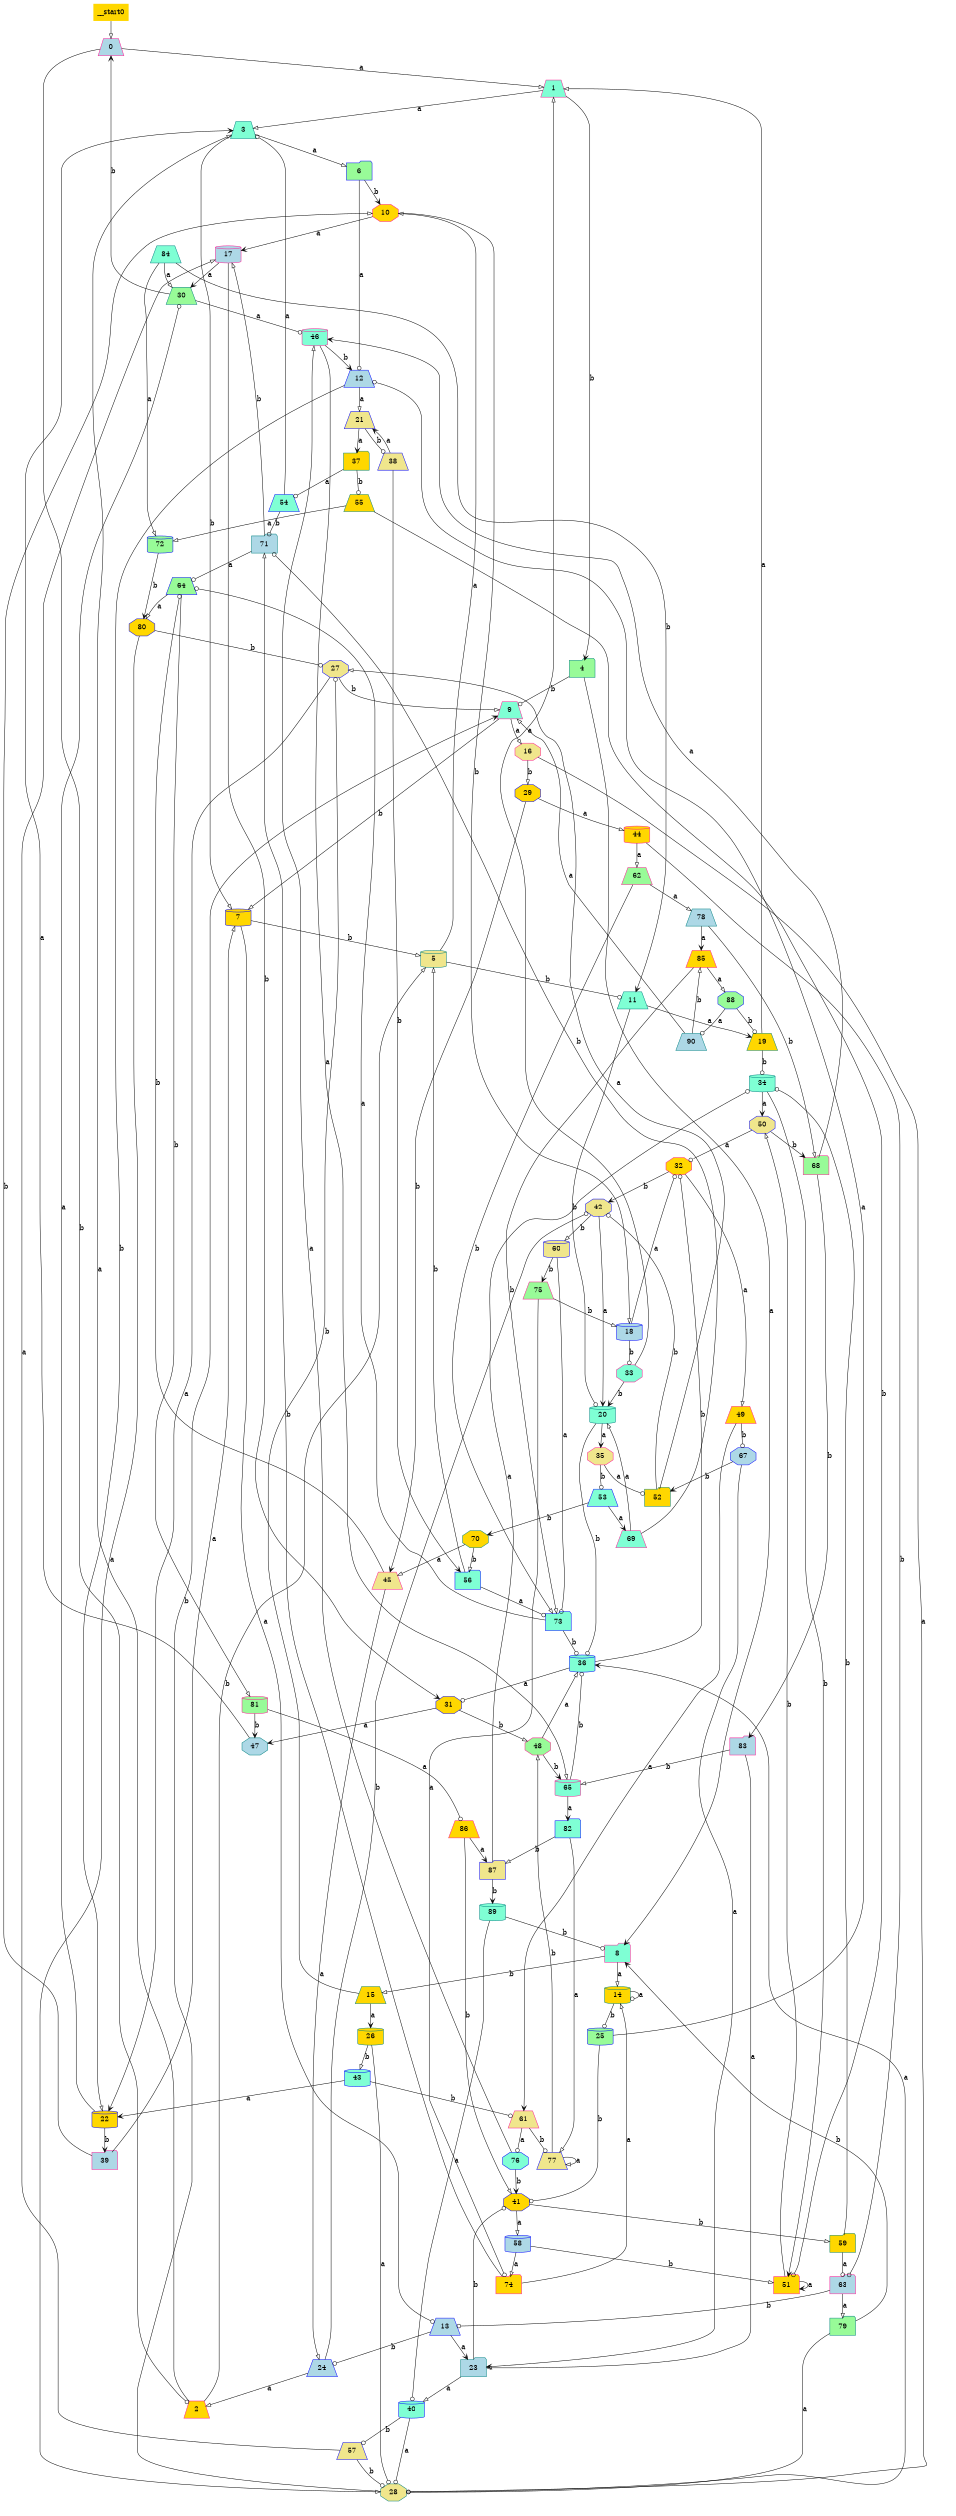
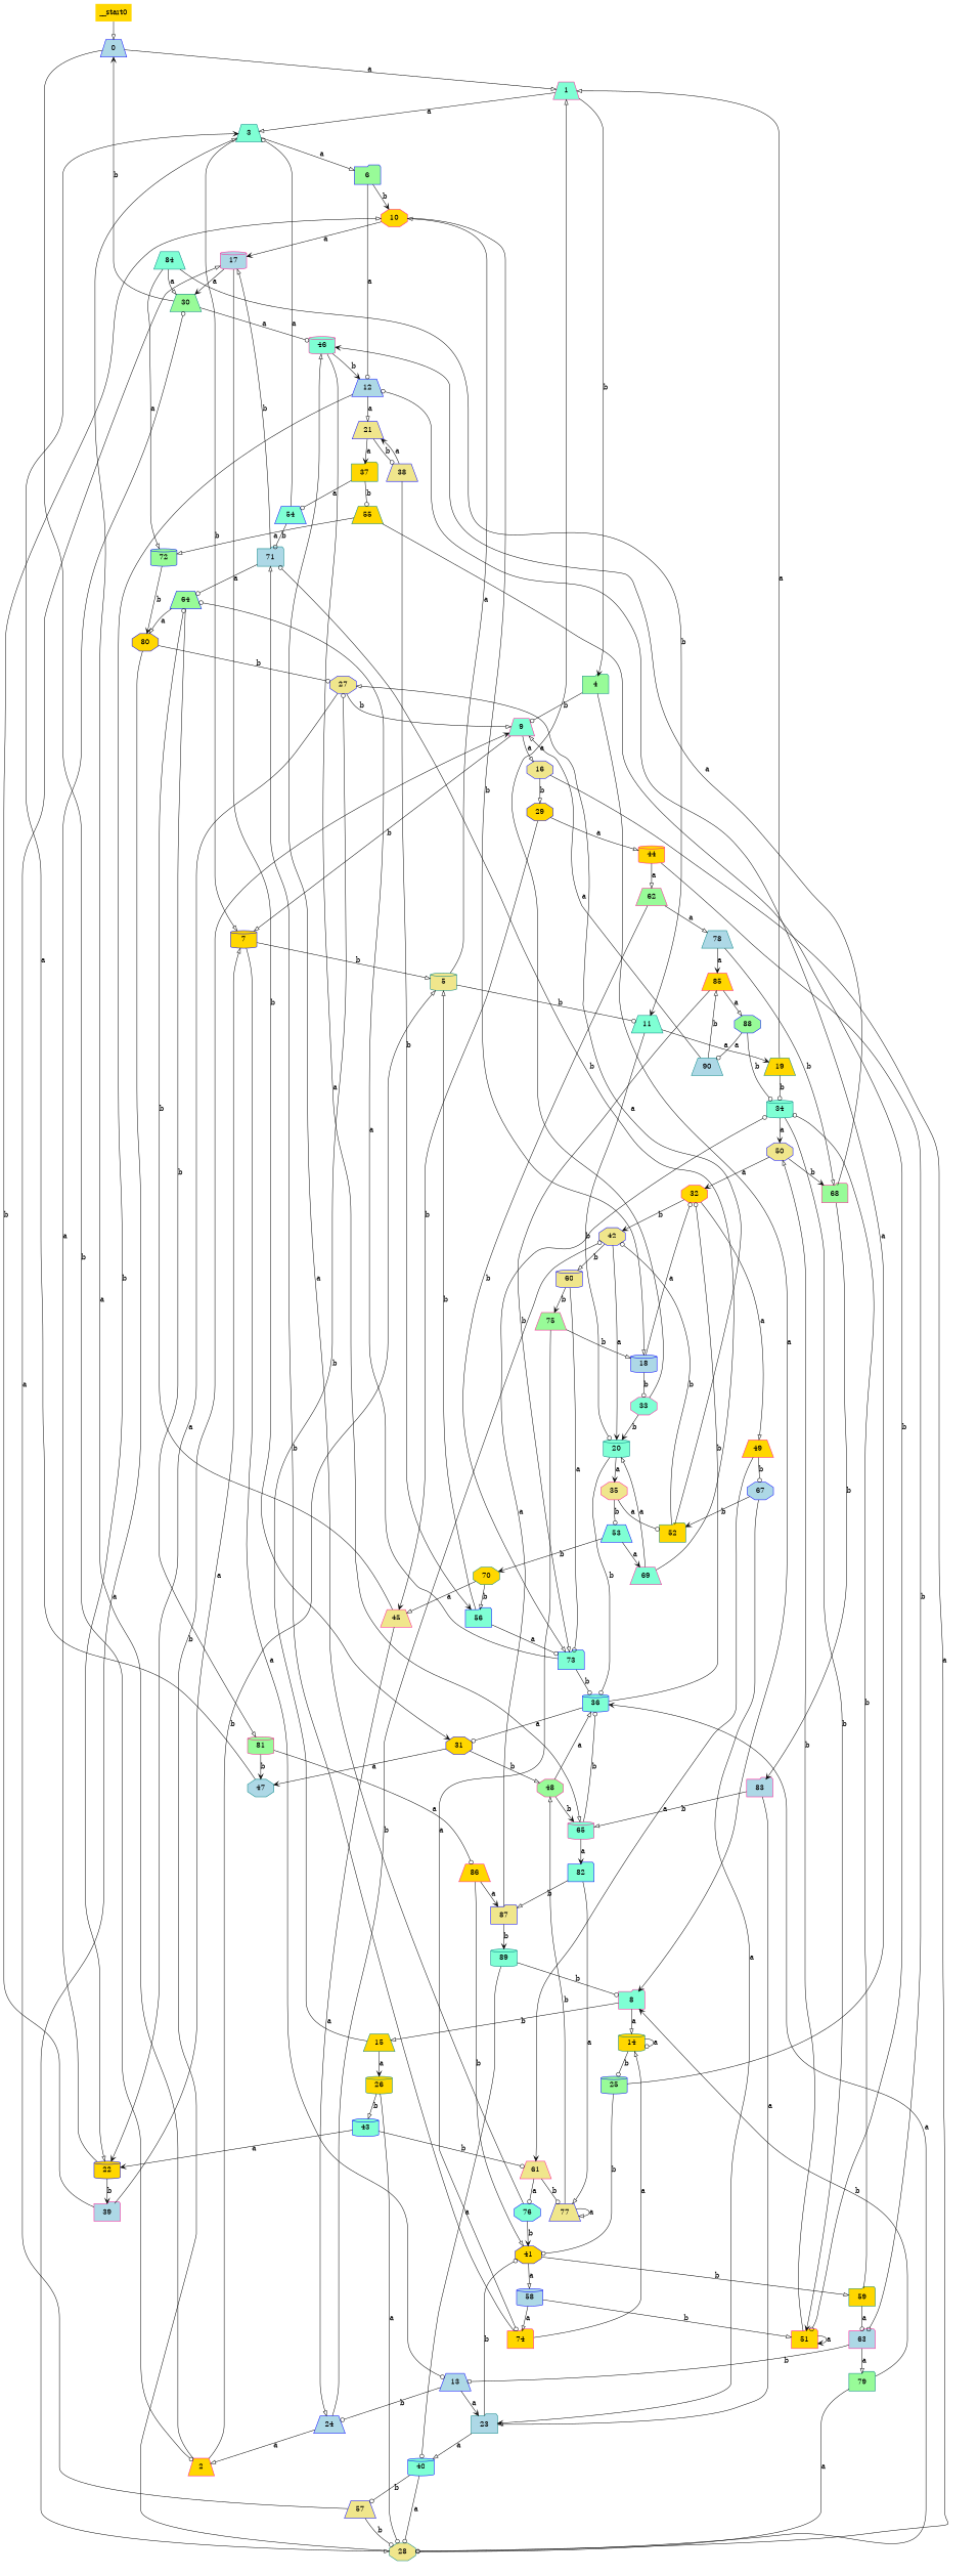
  digraph {
    node [color=blue fillcolor=gold shape=trapezium style=filled]
    edge [arrowhead=onormal]
    __start0 [color=deeppink shape=none]
-   0 [color=deeppink fillcolor=lightblue]
+   0 [fillcolor=lightblue]
    1 [color=deeppink fillcolor=aquamarine]
    2 [color=deeppink]
    3 [color=teal fillcolor=aquamarine]
    4 [color=teal fillcolor=palegreen shape=folder]
    5 [color=teal fillcolor=khaki shape=cylinder]
    6 [fillcolor=palegreen shape=folder]
    7 [shape=cylinder]
    8 [color=deeppink fillcolor=aquamarine shape=folder]
    9 [color=deeppink fillcolor=aquamarine]
    10 [color=deeppink shape=octagon]
    11 [color=teal fillcolor=aquamarine]
    12 [fillcolor=lightblue]
    13 [fillcolor=lightblue]
    14 [color=teal shape=cylinder]
    15 [color=teal]
-   16 [color=deeppink fillcolor=khaki shape=octagon]
+   16 [fillcolor=khaki shape=octagon]
    17 [color=deeppink fillcolor=lightblue shape=cylinder]
    18 [fillcolor=lightblue shape=cylinder]
    19 [color=teal]
    20 [color=teal fillcolor=aquamarine shape=cylinder]
    21 [fillcolor=khaki]
    22 [shape=cylinder]
    23 [color=teal fillcolor=lightblue shape=folder]
    24 [fillcolor=lightblue]
    25 [fillcolor=palegreen shape=cylinder]
    26 [color=teal shape=cylinder]
    27 [fillcolor=khaki shape=octagon]
    28 [color=teal fillcolor=khaki shape=octagon]
    29 [shape=octagon]
    30 [color=teal fillcolor=palegreen]
    31 [shape=octagon]
    32 [color=deeppink shape=octagon]
    33 [color=deeppink fillcolor=aquamarine shape=octagon]
    34 [color=teal fillcolor=aquamarine shape=cylinder]
    35 [color=deeppink fillcolor=khaki shape=octagon]
    36 [fillcolor=aquamarine shape=cylinder]
    37 [color=teal shape=folder]
    38 [fillcolor=khaki]
    39 [color=deeppink fillcolor=lightblue shape=folder]
    40 [fillcolor=aquamarine shape=cylinder]
    41 [shape=octagon]
    42 [fillcolor=khaki shape=octagon]
    43 [fillcolor=aquamarine shape=cylinder]
    44 [color=deeppink shape=cylinder]
    45 [color=deeppink fillcolor=khaki]
    46 [color=deeppink fillcolor=aquamarine shape=cylinder]
    47 [color=teal fillcolor=lightblue shape=octagon]
    48 [color=deeppink fillcolor=palegreen shape=octagon]
    49 [color=deeppink]
    50 [fillcolor=khaki shape=octagon]
    51 [color=deeppink shape=folder]
    52 [color=teal shape=folder]
    53 [fillcolor=aquamarine]
    54 [fillcolor=aquamarine]
    55 [color=teal]
    56 [fillcolor=aquamarine shape=folder]
    57 [fillcolor=khaki]
    58 [fillcolor=lightblue shape=cylinder]
    59 [color=teal shape=folder]
    60 [fillcolor=khaki shape=cylinder]
    61 [color=deeppink fillcolor=khaki]
    62 [color=deeppink fillcolor=palegreen]
    63 [color=deeppink fillcolor=lightblue shape=folder]
    64 [fillcolor=palegreen]
    65 [color=deeppink fillcolor=aquamarine shape=cylinder]
    67 [fillcolor=lightblue shape=octagon]
    68 [color=deeppink fillcolor=palegreen shape=folder]
    69 [color=deeppink fillcolor=aquamarine]
    70 [color=teal shape=octagon]
    71 [color=teal fillcolor=lightblue shape=folder]
    72 [fillcolor=palegreen shape=cylinder]
    73 [fillcolor=aquamarine shape=folder]
    74 [color=deeppink shape=folder]
    75 [color=deeppink fillcolor=palegreen]
    76 [fillcolor=aquamarine shape=octagon]
    77 [fillcolor=khaki]
    78 [color=teal fillcolor=lightblue]
    79 [color=teal fillcolor=palegreen shape=folder]
    80 [shape=octagon]
    81 [color=deeppink fillcolor=palegreen shape=cylinder]
    82 [fillcolor=aquamarine shape=folder]
    83 [color=deeppink fillcolor=lightblue shape=folder]
    85 [color=deeppink]
    86 [color=deeppink]
    87 [fillcolor=khaki shape=folder]
    84 [color=teal fillcolor=aquamarine]
    88 [fillcolor=palegreen shape=octagon]
    89 [color=teal fillcolor=aquamarine shape=cylinder]
    90 [color=teal fillcolor=lightblue]
    __start0 -> 0
    0 -> 1 [label=a]
    0 -> 2 [arrowhead=odot label=b]
    1 -> 3 [label=a]
    1 -> 4 [arrowhead=vee label=b]
    2 -> 3 [label=a]
    2 -> 5 [label=b]
    3 -> 6 [label=a]
    3 -> 7 [label=b]
    4 -> 8 [arrowhead=vee label=a]
    4 -> 9 [arrowhead=odot label=b]
    5 -> 10 [label=a]
    5 -> 11 [arrowhead=odot label=b]
    6 -> 10 [arrowhead=vee label=b]
    6 -> 12 [arrowhead=odot label=a]
    7 -> 5 [label=b]
    7 -> 13 [arrowhead=odot label=a]
    8 -> 14 [label=a]
    8 -> 15 [label=b]
    9 -> 7 [label=b]
    9 -> 16 [label=a]
    10 -> 17 [arrowhead=vee label=a]
    10 -> 18 [label=b]
    11 -> 19 [arrowhead=vee label=a]
    11 -> 20 [arrowhead=odot label=b]
    12 -> 21 [label=a]
    12 -> 22 [label=b]
    13 -> 23 [arrowhead=vee label=a]
    13 -> 24 [arrowhead=odot label=b]
    14 -> 14 [arrowhead=odot label=a]
    14 -> 25 [arrowhead=odot label=b]
    15 -> 26 [arrowhead=vee label=a]
    15 -> 27 [arrowhead=odot label=b]
    16 -> 28 [arrowhead=odot label=a]
    16 -> 29 [label=b]
    17 -> 30 [arrowhead=vee label=a]
    17 -> 31 [arrowhead=vee label=b]
    18 -> 32 [arrowhead=odot label=a]
    18 -> 33 [arrowhead=odot label=b]
    19 -> 1 [label=a]
    19 -> 34 [arrowhead=odot label=b]
    20 -> 35 [arrowhead=vee label=a]
    20 -> 36 [arrowhead=odot label=b]
    21 -> 37 [arrowhead=vee label=a]
    21 -> 38 [arrowhead=odot label=b]
    22 -> 30 [arrowhead=odot label=a]
    22 -> 39 [arrowhead=vee label=b]
    23 -> 40 [label=a]
    23 -> 41 [arrowhead=odot label=b]
    24 -> 2 [label=a]
    24 -> 42 [arrowhead=odot label=b]
    25 -> 12 [arrowhead=odot label=a]
    25 -> 41 [arrowhead=odot label=b]
    26 -> 28 [arrowhead=odot label=a]
    26 -> 43 [label=b]
    27 -> 9 [label=b]
    27 -> 22 [arrowhead=vee label=a]
    28 -> 9 [arrowhead=vee label=b]
    28 -> 36 [arrowhead=vee label=a]
    29 -> 44 [label=a]
    29 -> 45 [arrowhead=vee label=b]
    30 -> 0 [arrowhead=vee label=b]
    30 -> 46 [arrowhead=odot label=a]
    31 -> 47 [arrowhead=vee label=a]
    31 -> 48 [label=b]
    32 -> 42 [arrowhead=vee label=b]
    32 -> 49 [label=a]
    33 -> 1 [label=a]
    33 -> 20 [arrowhead=vee label=b]
    34 -> 50 [arrowhead=vee label=a]
    34 -> 51 [arrowhead=vee label=b]
    35 -> 52 [arrowhead=odot label=a]
    35 -> 53 [arrowhead=odot label=b]
    36 -> 31 [arrowhead=odot label=a]
    36 -> 32 [arrowhead=odot label=b]
    37 -> 54 [arrowhead=odot label=a]
    37 -> 55 [arrowhead=odot label=b]
    38 -> 21 [arrowhead=vee label=a]
    38 -> 56 [arrowhead=vee label=b]
    39 -> 7 [label=a]
    39 -> 10 [label=b]
    40 -> 28 [arrowhead=odot label=a]
    40 -> 57 [arrowhead=odot label=b]
    41 -> 58 [label=a]
    41 -> 59 [label=b]
    42 -> 20 [arrowhead=vee label=a]
    42 -> 60 [label=b]
    43 -> 22 [arrowhead=vee label=a]
    43 -> 61 [arrowhead=odot label=b]
    44 -> 62 [label=a]
    44 -> 63 [arrowhead=odot label=b]
    45 -> 24 [label=a]
    45 -> 64 [arrowhead=odot label=b]
    46 -> 12 [arrowhead=vee label=b]
    46 -> 65 [label=a]
    47 -> 3 [arrowhead=vee label=a]
    48 -> 36 [label=a]
    48 -> 65 [arrowhead=vee label=b]
    49 -> 61 [arrowhead=vee label=a]
    49 -> 67 [arrowhead=odot label=b]
-   50 -> 32 [arrowhead=odot label=a]
+   50 -> 32 [arrowhead=vee label=a]
    50 -> 68 [arrowhead=vee label=b]
    51 -> 50 [label=b]
    51 -> 51 [arrowhead=vee label=a]
    52 -> 27 [label=a]
    52 -> 42 [arrowhead=odot label=b]
    53 -> 69 [arrowhead=vee label=a]
    53 -> 70 [arrowhead=vee label=b]
    54 -> 3 [arrowhead=odot label=a]
    54 -> 71 [arrowhead=odot label=b]
    55 -> 51 [arrowhead=odot label=b]
    55 -> 72 [label=a]
    56 -> 5 [label=b]
    56 -> 73 [arrowhead=odot label=a]
    57 -> 17 [label=a]
    57 -> 28 [arrowhead=odot label=b]
    58 -> 51 [label=b]
    58 -> 74 [label=a]
    59 -> 34 [arrowhead=odot label=b]
    59 -> 63 [arrowhead=odot label=a]
    60 -> 73 [arrowhead=odot label=a]
    60 -> 75 [arrowhead=vee label=b]
    61 -> 76 [arrowhead=odot label=a]
    61 -> 77 [arrowhead=odot label=b]
    62 -> 73 [label=b]
    62 -> 78 [label=a]
    63 -> 13 [arrowhead=odot label=b]
    63 -> 79 [label=a]
    64 -> 80 [label=a]
    64 -> 81 [label=b]
    65 -> 36 [arrowhead=odot label=b]
    65 -> 82 [arrowhead=vee label=a]
    67 -> 23 [arrowhead=vee label=a]
    67 -> 52 [arrowhead=vee label=b]
    68 -> 46 [arrowhead=vee label=a]
    68 -> 83 [arrowhead=vee label=b]
    69 -> 20 [label=a]
    69 -> 71 [arrowhead=odot label=b]
    70 -> 45 [label=a]
    70 -> 56 [label=b]
    71 -> 17 [label=b]
    71 -> 64 [arrowhead=odot label=a]
    72 -> 80 [arrowhead=vee label=b]
    73 -> 36 [arrowhead=odot label=b]
    73 -> 64 [arrowhead=odot label=a]
    74 -> 14 [label=a]
    74 -> 71 [label=b]
    75 -> 18 [label=b]
    75 -> 74 [arrowhead=odot label=a]
    76 -> 41 [arrowhead=vee label=b]
    76 -> 46 [label=a]
    77 -> 48 [label=b]
    77 -> 77 [label=a]
    78 -> 68 [label=b]
    78 -> 85 [arrowhead=vee label=a]
    79 -> 8 [arrowhead=vee label=b]
    79 -> 28 [arrowhead=odot label=a]
    80 -> 27 [arrowhead=odot label=b]
    80 -> 28 [label=a]
    81 -> 47 [arrowhead=vee label=b]
    81 -> 86 [arrowhead=odot label=a]
    82 -> 77 [label=a]
    82 -> 87 [label=b]
    83 -> 23 [label=a]
    83 -> 65 [label=b]
    85 -> 73 [label=b]
    85 -> 88 [label=a]
    86 -> 41 [label=b]
    86 -> 87 [arrowhead=vee label=a]
    87 -> 34 [arrowhead=odot label=a]
    87 -> 89 [arrowhead=vee label=b]
    84 -> 11 [arrowhead=vee label=b]
    84 -> 30 [label=a]
    84 -> 72 [label=a]
-   88 -> 19 [arrowhead=odot label=b]
+   88 -> 34 [arrowhead=odot label=b]
    88 -> 90 [arrowhead=odot label=a]
    89 -> 8 [arrowhead=odot label=b]
    89 -> 40 [arrowhead=odot label=a]
    90 -> 9 [label=a]
    90 -> 85 [label=b]
  }
